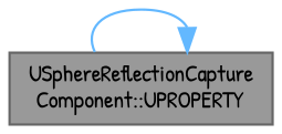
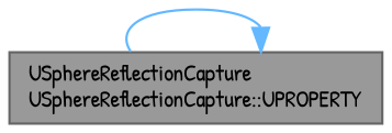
  digraph {
    rankdir=LR
    fontname="Patrick Hand"
-   n1 [color=gray40 fillcolor=grey60 fontcolor=black fontname="Patrick Hand" fontsize=10 height=0.2 label="USphereReflectionCapture\lComponent::UPROPERTY" shape=box style=filled width=0.4]
+   n1 [color=gray40 fillcolor=grey60 fontcolor=black fontname="Patrick Hand" fontsize=10 height=0.2 label="USphereReflectionCapture\lUSphereReflectionCapture::UPROPERTY" shape=box style=filled width=0.4]
    n1 -> n1 [color=steelblue1 fontname="Patrick Hand" fontsize=10 labelfontname=Helvetica labelfontsize=10 style=solid]
  }
